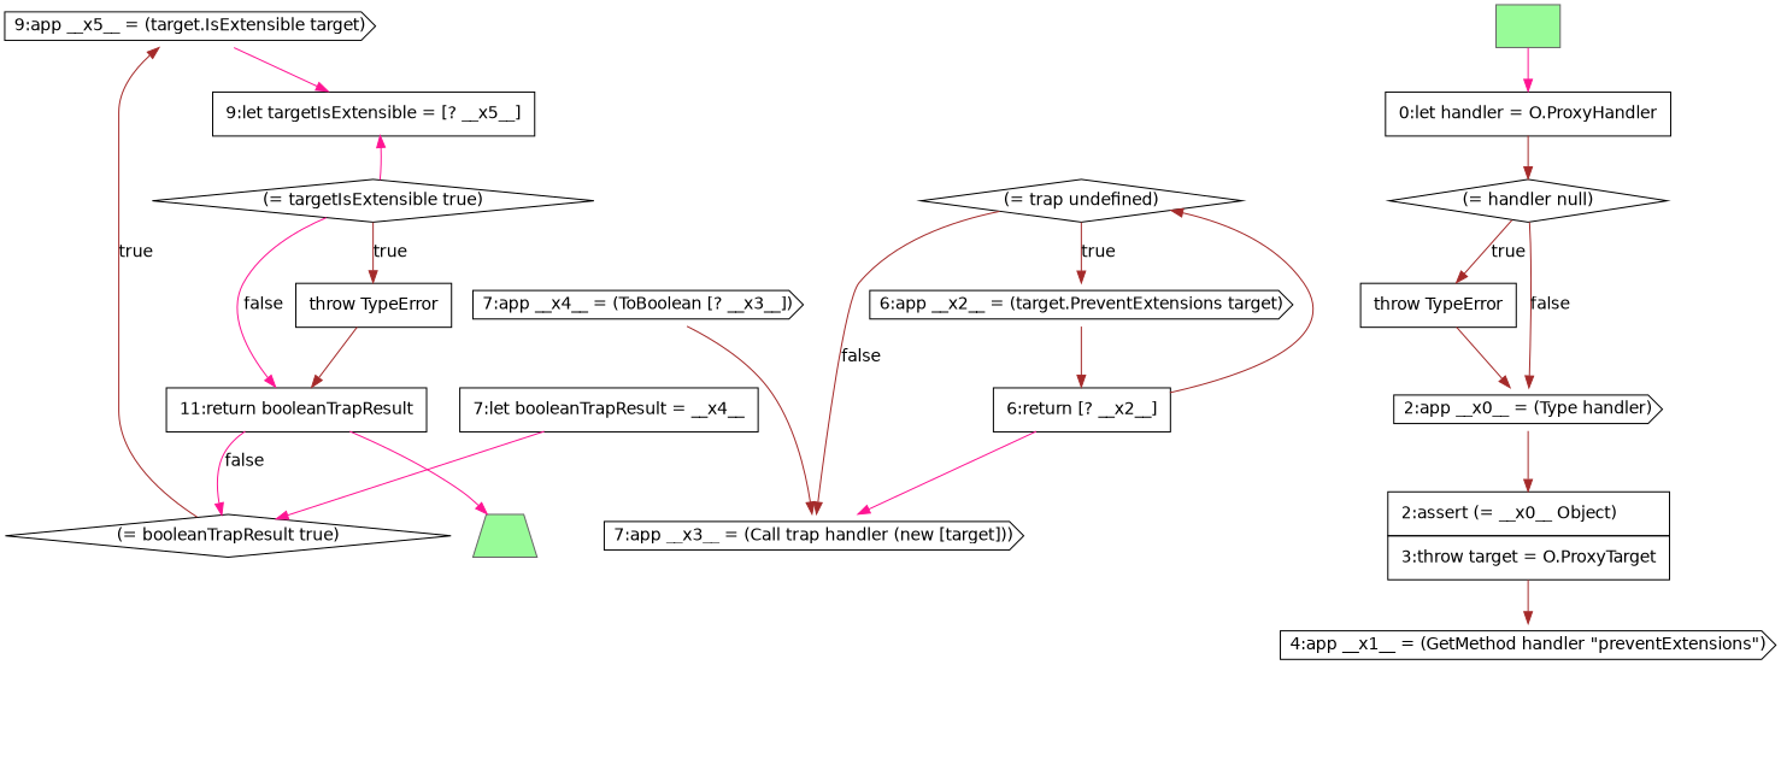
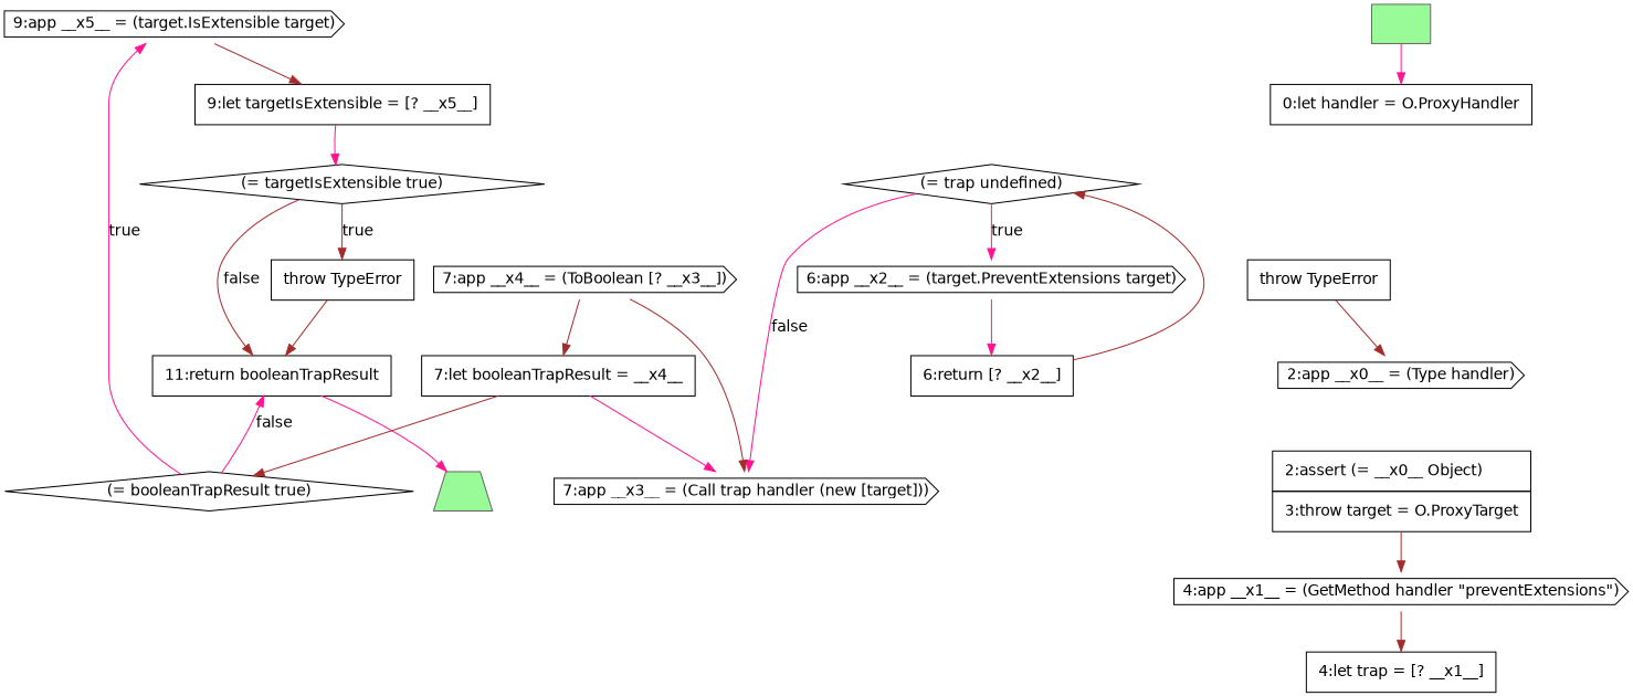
  digraph {
    fontname="DejaVu Sans"
    node [color=black fillcolor=white fontname="DejaVu Sans" shape=none style=filled]
    edge [color=brown fontname="DejaVu Sans"]
    n1 [label=<<font color="black">9:app __x5__ = (target.IsExtensible target)</font>> shape=cds]
    n2 [label=<<font color="black">     <table border="0" cellborder="1" cellspacing="0" cellpadding="10">       <tr><td align="left">9:let targetIsExtensible = [? __x5__]</td></tr>     </table>   </font>> margin=0]
    n3 [label=<<font color="black">(= targetIsExtensible true)</font>> shape=diamond]
    n4 [label=<<font color="black">     <table border="0" cellborder="1" cellspacing="0" cellpadding="10">       <tr><td align="left">11:return booleanTrapResult</td></tr>     </table>   </font>> margin=0]
    n5 [label=<<font color="black">     <table border="0" cellborder="1" cellspacing="0" cellpadding="10">       <tr><td align="left">throw TypeError</td></tr>     </table>   </font>> margin=0]
    n6 [label=<<font color="black">(= trap undefined)</font>> shape=diamond]
    n7 [label=<<font color="black">6:app __x2__ = (target.PreventExtensions target)</font>> shape=cds]
    n8 [label=<<font color="black">7:app __x3__ = (Call trap handler (new [target]))</font>> shape=cds]
    n9 [label=<<font color="black">     <table border="0" cellborder="1" cellspacing="0" cellpadding="10">       <tr><td align="left">6:return [? __x2__]</td></tr>     </table>   </font>> margin=0]
    n10 [label=<<font color="black">7:app __x4__ = (ToBoolean [? __x3__])</font>> shape=cds]
    n11 [label=<<font color="black">     <table border="0" cellborder="1" cellspacing="0" cellpadding="10">       <tr><td align="left">7:let booleanTrapResult = __x4__</td></tr>     </table>   </font>> margin=0]
    n12 [label=<<font color="black">(= booleanTrapResult true)</font>> shape=diamond]
    n13 [color=gray40 fillcolor=palegreen label=" " shape=trapezium]
    n14 [label=<<font color="black">     <table border="0" cellborder="1" cellspacing="0" cellpadding="10">       <tr><td align="left">2:assert (= __x0__ Object)</td></tr>       <tr><td align="left">3:throw target = O.ProxyTarget</td></tr>     </table>   </font>> margin=0]
    n15 [label=<<font color="black">4:app __x1__ = (GetMethod handler &quot;preventExtensions&quot;)</font>> shape=cds]
+   n16 [label=<<font color="black">     <table border="0" cellborder="1" cellspacing="0" cellpadding="10">       <tr><td align="left">4:let trap = [? __x1__]</td></tr>     </table>   </font>> margin=0]
    n17 [color=gray40 fillcolor=palegreen label=" " shape=box]
    n18 [label=<<font color="black">     <table border="0" cellborder="1" cellspacing="0" cellpadding="10">       <tr><td align="left">0:let handler = O.ProxyHandler</td></tr>     </table>   </font>> margin=0]
-   n19 [label=<<font color="black">(= handler null)</font>> shape=diamond]
    n20 [label=<<font color="black">     <table border="0" cellborder="1" cellspacing="0" cellpadding="10">       <tr><td align="left">throw TypeError</td></tr>     </table>   </font>> margin=0]
    n21 [label=<<font color="black">2:app __x0__ = (Type handler)</font>> shape=cds]
-   n1 -> n2 [color=deeppink]
-   n3 -> n2 [color=deeppink]
-   n3 -> n4 [color=deeppink label=<<font color="black">false</font>>]
+   n1 -> n2
+   n2 -> n3 [color=deeppink]
+   n3 -> n4 [label=<<font color="black">false</font>>]
    n3 -> n5 [label=<<font color="black">true</font>>]
    n4 -> n13 [color=deeppink]
    n5 -> n4
-   n6 -> n7 [label=<<font color="black">true</font>>]
-   n6 -> n8 [label=<<font color="black">false</font>>]
-   n7 -> n9
+   n6 -> n7 [color=deeppink label=<<font color="black">true</font>>]
+   n6 -> n8 [color=deeppink label=<<font color="black">false</font>>]
+   n7 -> n9 [color=deeppink]
    n9 -> n6
-   n9 -> n8 [color=deeppink]
+   n11 -> n8 [color=deeppink]
    n10 -> n8
-   n11 -> n12 [color=deeppink]
-   n12 -> n1 [label=<<font color="black">true</font>>]
-   n4 -> n12 [color=deeppink label=<<font color="black">false</font>>]
+   n10 -> n11
+   n11 -> n12
+   n12 -> n1 [color=deeppink label=<<font color="black">true</font>>]
+   n12 -> n4 [color=deeppink label=<<font color="black">false</font>>]
    n14 -> n15
+   n15 -> n16
    n17 -> n18 [color=deeppink]
-   n18 -> n19
-   n19 -> n20 [label=<<font color="black">true</font>>]
-   n19 -> n21 [label=<<font color="black">false</font>>]
    n20 -> n21
-   n21 -> n14
  }
